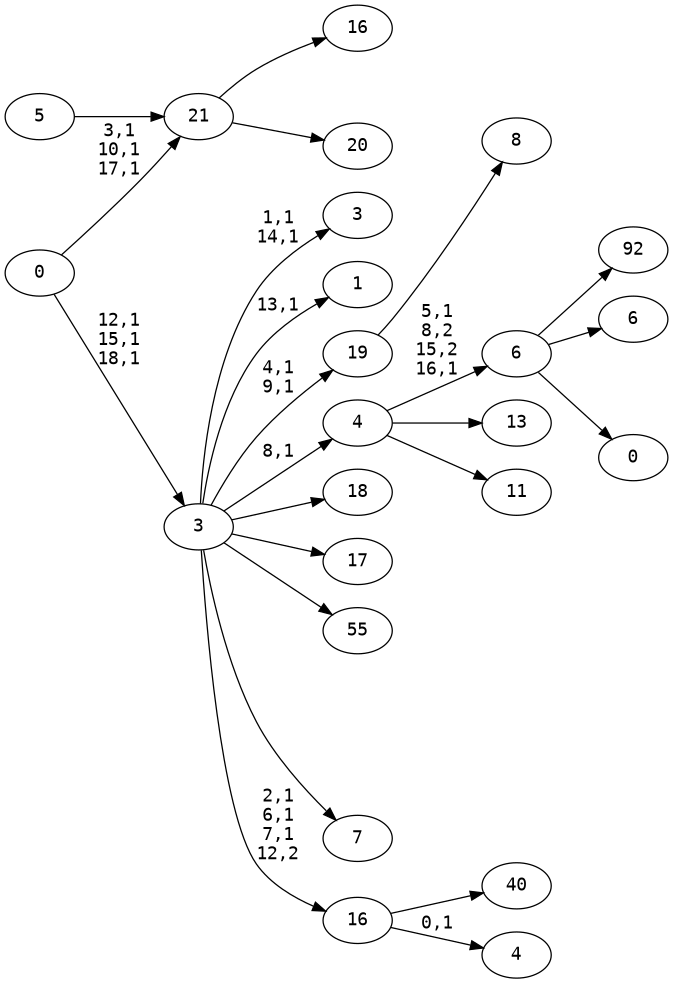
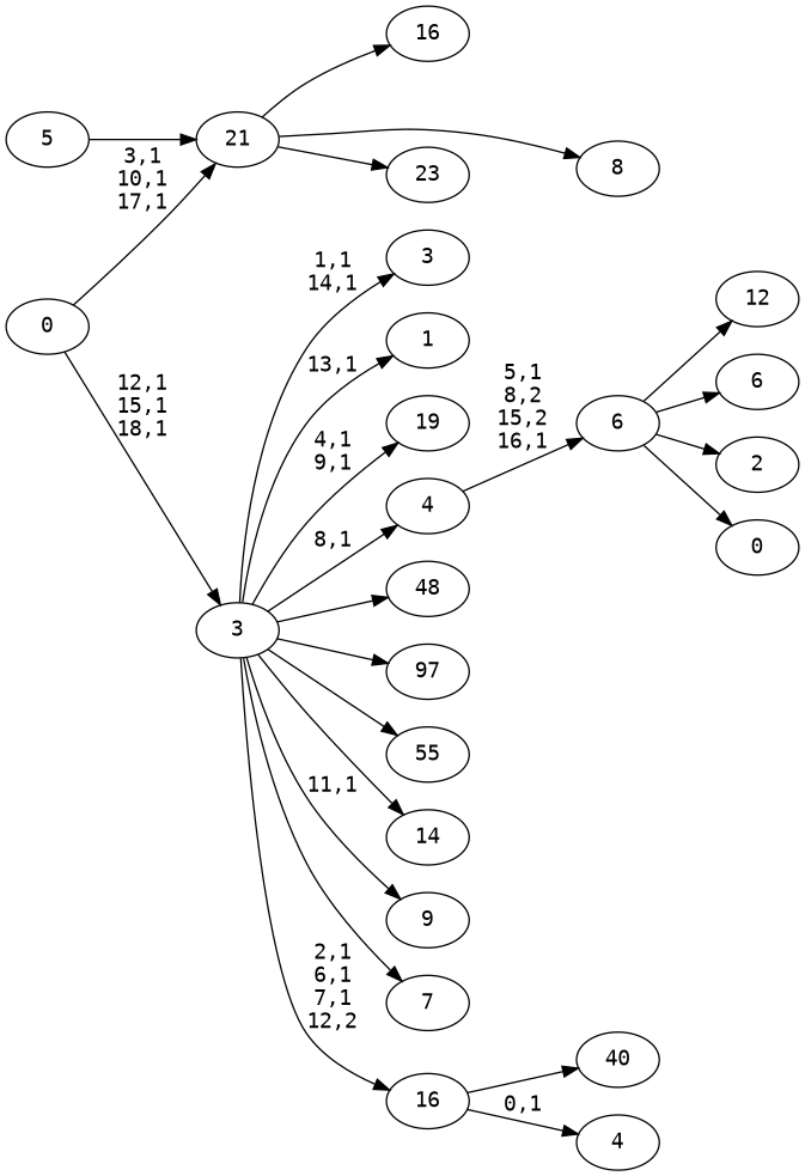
  digraph {
    fontname="DejaVu Sans Mono"
    rankdir=LR
    node [fontname="DejaVu Sans Mono"]
    edge [fontname="DejaVu Sans Mono"]
-   n1 [label=20]
+   n1 [label=23]
    n2 [label=19]
-   n3 [label=18]
-   n4 [label=17]
+   n3 [label=48]
+   n4 [label=97]
    n5 [label=16]
    n6 [label=55]
-   n8 [label=13]
-   n9 [label=92]
-   n10 [label=11]
+   n7 [label=14]
+   n9 [label=12]
    n11 [label=40]
+   n12 [label=9]
    n13 [label=8]
    n14 [label=7]
    n15 [label=6]
    n16 [label=5]
    21
    n18 [label=4]
    16
    n20 [label=3]
+   n21 [label=2]
    n22 [label=1]
    n23 [label=0]
    6
    4
    3
    0
    n16 -> 21
    21 -> n1
    21 -> n5
-   n2 -> n13
+   21 -> n13
    16 -> n11
    16 -> n18 [label="0,1"]
    6 -> n9
    6 -> n15
+   6 -> n21
    6 -> n23
-   4 -> n8
-   4 -> n10
    4 -> 6 [label="5,1\n8,2\n15,2\n16,1"]
    3 -> n2 [label="4,1\n9,1"]
    3 -> n3
    3 -> n4
    3 -> n6
+   3 -> n7
+   3 -> n12 [label="11,1"]
    3 -> n14
    3 -> 16 [label="2,1\n6,1\n7,1\n12,2"]
    3 -> n20 [label="1,1\n14,1"]
    3 -> n22 [label="13,1"]
    3 -> 4 [label="8,1"]
    0 -> 21 [label="3,1\n10,1\n17,1"]
    0 -> 3 [label="12,1\n15,1\n18,1"]
  }
